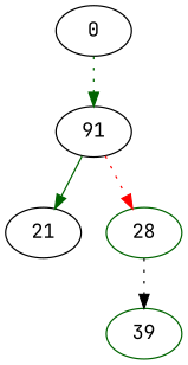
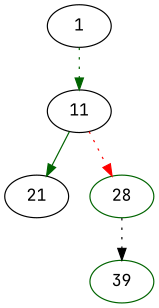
  strict digraph {
    fontname="JetBrains Mono"
    node [color=black fontname="JetBrains Mono"]
    edge [color=darkgreen cond=true fontname="JetBrains Mono" style=dotted]
-   1 [entry=true label=0]
-   11 [label=91]
+   1 [entry=true]
+   11
    21
    28 [color=darkgreen]
    39 [color=darkgreen]
    1 -> 11
    11 -> 21 [style=solid]
    11 -> 28 [color=red cond=false]
    28 -> 39 [color="" cond=""]
  }
